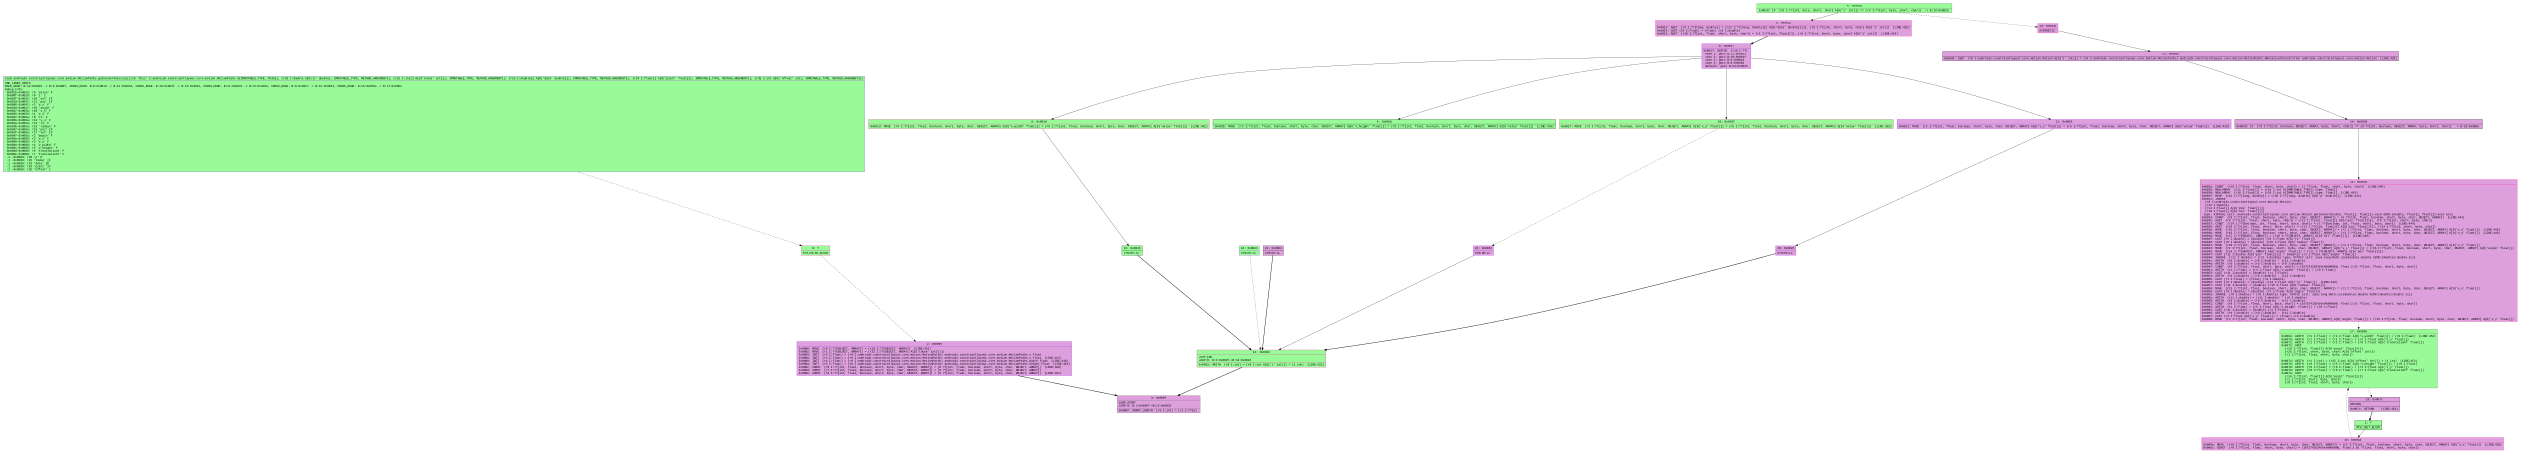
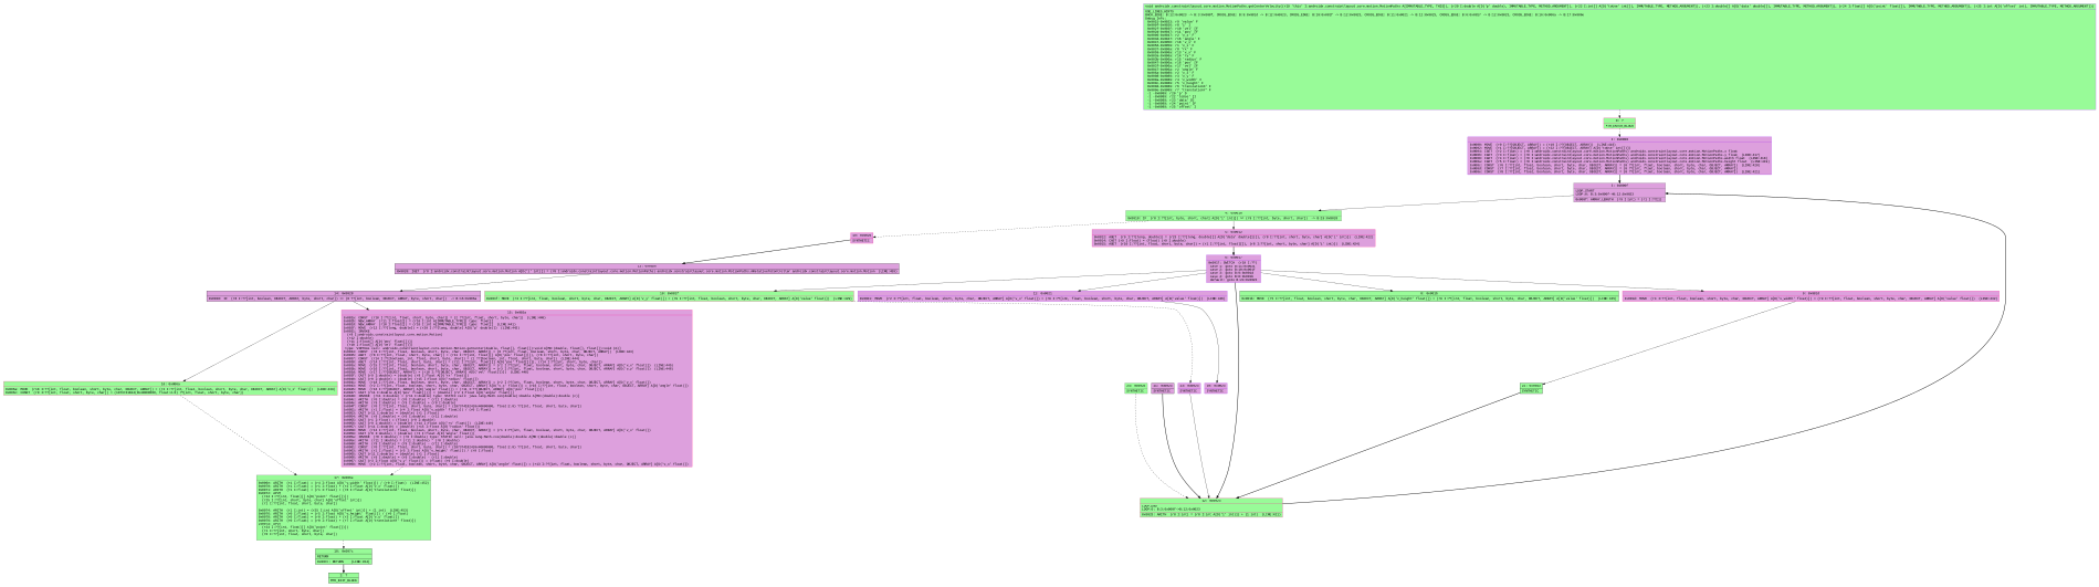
  digraph {
    fontname="Liberation Mono"
    node [color=deeppink fillcolor=plum fontname="Liberation Mono" shape=record style=filled]
    edge [fontname="Liberation Mono" style=solid]
    n1 [fillcolor=palegreen label="{0\:\ ?|MTH_ENTER_BLOCK\l}"]
    n2 [color=purple label="{2\:\ 0x0000|0x0000: MOVE  (r0 I:??[OBJECT, ARRAY]) = (r19 I:??[OBJECT, ARRAY])  (LINE:416)\l0x0002: MOVE  (r1 I:??[OBJECT, ARRAY]) = (r22 I:??[OBJECT, ARRAY] A[D('toUse' int[])]) \l0x0004: IGET  (r2 I:float) = (r0 I:androidx.constraintlayout.core.motion.MotionPaths) androidx.constraintlayout.core.motion.MotionPaths.x float \l0x0006: IGET  (r3 I:float) = (r0 I:androidx.constraintlayout.core.motion.MotionPaths) androidx.constraintlayout.core.motion.MotionPaths.y float  (LINE:417)\l0x0008: IGET  (r4 I:float) = (r0 I:androidx.constraintlayout.core.motion.MotionPaths) androidx.constraintlayout.core.motion.MotionPaths.width float  (LINE:418)\l0x000a: IGET  (r5 I:float) = (r0 I:androidx.constraintlayout.core.motion.MotionPaths) androidx.constraintlayout.core.motion.MotionPaths.height float  (LINE:419)\l0x000c: CONST  (r6 I:??[int, float, boolean, short, byte, char, OBJECT, ARRAY]) = (0 ??[int, float, boolean, short, byte, char, OBJECT, ARRAY])  (LINE:420)\l0x000d: CONST  (r7 I:??[int, float, boolean, short, byte, char, OBJECT, ARRAY]) = (0 ??[int, float, boolean, short, byte, char, OBJECT, ARRAY]) \l0x000e: CONST  (r8 I:??[int, float, boolean, short, byte, char, OBJECT, ARRAY]) = (0 ??[int, float, boolean, short, byte, char, OBJECT, ARRAY])  (LINE:421)\l}"]
    n3 [color=gray40 label="{3\:\ 0x000f|LOOP_START\lLOOP:0: B:3:0x000f\-\>B:12:0x0023\l|0x000f: ARRAY_LENGTH  (r9 I:int) = (r1 I:??[]) \l}"]
    n4 [color=gray40 fillcolor=palegreen label="{4\:\ 0x0010|0x0010: IF  (r8 I:??[int, byte, short, char] A[D('i' int)]) \>= (r9 I:??[int, byte, short, char])  \-\> B:19:0x0026 \l}"]
    n5 [label="{5\:\ 0x0012|0x0012: AGET  (r9 I:??[long, double]) = (r23 I:??[long, double][] A[D('data' double[])]), (r8 I:??[int, short, byte, char] A[D('i' int)])  (LINE:422)\l0x0014: CAST (r9 I:float) = (float) (r9 I:double) \l0x0015: AGET  (r10 I:??[int, float, short, byte, char]) = (r1 I:??[int, float][]), (r8 I:??[int, short, byte, char] A[D('i' int)])  (LINE:424)\l}"]
    n6 [label="{19\:\ 0x0026|SYNTHETIC\l}"]
    n7 [color=purple label="{6\:\ 0x0017|0x0017: SWITCH  (r10 I:??)\l case 1: goto B:11:0x0021\l case 2: goto B:10:0x001f\l case 3: goto B:9:0x001d\l case 4: goto B:8:0x001b\l default: goto B:24:0x0023 \l}"]
    n8 [color=black label="{13\:\ 0x0026|0x0026: IGET  (r8 I:androidx.constraintlayout.core.motion.Motion A[D('i' int)]) = (r0 I:androidx.constraintlayout.core.motion.MotionPaths) androidx.constraintlayout.core.motion.MotionPaths.mRelativeToController androidx.constraintlayout.core.motion.Motion  (LINE:439)\l}"]
    n9 [color=black fillcolor=palegreen label="{8\:\ 0x001b|0x001b: MOVE  (r5 I:??[int, float, boolean, short, byte, char, OBJECT, ARRAY] A[D('v_height' float)]) = (r9 I:??[int, float, boolean, short, byte, char, OBJECT, ARRAY] A[D('value' float)])  (LINE:435)\l}"]
-   n10 [fillcolor=palegreen label="{9\:\ 0x001d|0x001d: MOVE  (r4 I:??[int, float, boolean, short, byte, char, OBJECT, ARRAY] A[D('v_width' float)]) = (r9 I:??[int, float, boolean, short, byte, char, OBJECT, ARRAY] A[D('value' float)])  (LINE:432)\l}"]
+   n10 [label="{9\:\ 0x001d|0x001d: MOVE  (r4 I:??[int, float, boolean, short, byte, char, OBJECT, ARRAY] A[D('v_width' float)]) = (r9 I:??[int, float, boolean, short, byte, char, OBJECT, ARRAY] A[D('value' float)])  (LINE:432)\l}"]
    n11 [fillcolor=palegreen label="{10\:\ 0x001f|0x001f: MOVE  (r3 I:??[int, float, boolean, short, byte, char, OBJECT, ARRAY] A[D('v_y' float)]) = (r9 I:??[int, float, boolean, short, byte, char, OBJECT, ARRAY] A[D('value' float)])  (LINE:429)\l}"]
    n12 [color=purple label="{11\:\ 0x0021|0x0021: MOVE  (r2 I:??[int, float, boolean, short, byte, char, OBJECT, ARRAY] A[D('v_x' float)]) = (r9 I:??[int, float, boolean, short, byte, char, OBJECT, ARRAY] A[D('value' float)])  (LINE:426)\l}"]
    n13 [color=black fillcolor=palegreen label="{22\:\ 0x0023|SYNTHETIC\l}"]
    n14 [color=purple label="{23\:\ 0x0023|SYNTHETIC\l}"]
    n15 [color=purple label="{20\:\ 0x0023|SYNTHETIC\l}"]
-   n16 [color=purple fillcolor=palegreen label="{24\:\ 0x0023|SYNTHETIC\l}"]
+   n16 [color=gray40 fillcolor=palegreen label="{24\:\ 0x0023|SYNTHETIC\l}"]
    n17 [fillcolor=palegreen label="{12\:\ 0x0023|LOOP_END\lLOOP:0: B:3:0x000f\-\>B:12:0x0023\l|0x0023: ARITH  (r8 I:int) = (r8 I:int A[D('i' int)]) + (1 int)  (LINE:421)\l}"]
    n18 [color=black label="{21\:\ 0x0023|SYNTHETIC\l}"]
    n19 [color=black label="{14\:\ 0x0028|0x0028: IF  (r8 I:??[int, boolean, OBJECT, ARRAY, byte, short, char]) == (0 ??[int, boolean, OBJECT, ARRAY, byte, short, char])  \-\> B:16:0x006a \l}"]
    n20 [label="{15\:\ 0x002a|0x002a: CONST  (r10 I:??[int, float, short, byte, char]) = (2 ??[int, float, short, byte, char])  (LINE:440)\l0x002b: NEW_ARRAY  (r11 I:float[]) = (r10 I:int A[IMMUTABLE_TYPE]) type: float[] \l0x002d: NEW_ARRAY  (r10 I:float[]) = (r10 I:int A[IMMUTABLE_TYPE]) type: float[]  (LINE:441)\l0x002f: MOVE  (r12 I:??[long, double]) = (r20 I:??[long, double] A[D('p' double)])  (LINE:442)\l0x0031: INVOKE  \l  (r8 I:androidx.constraintlayout.core.motion.Motion)\l  (r12 I:double)\l  (r11 I:float[] A[D('pos' float[])])\l  (r10 I:float[] A[D('vel' float[])])\l type: VIRTUAL call: androidx.constraintlayout.core.motion.Motion.getCenter(double, float[], float[]):void A[MD:(double, float[], float[]):void (m)]\l0x0034: CONST  (r8 I:??[int, float, boolean, short, byte, char, OBJECT, ARRAY]) = (0 ??[int, float, boolean, short, byte, char, OBJECT, ARRAY])  (LINE:443)\l0x0035: AGET  (r8 I:??[int, float, short, byte, char]) = (r11 I:??[int, float][] A[D('pos' float[])]), (r8 I:??[int, short, byte, char]) \l0x0037: CONST  (r14 I:??[boolean, int, float, short, byte, char]) = (1 ??[boolean, int, float, short, byte, char])  (LINE:444)\l0x0038: AGET  (r14 I:??[int, float, short, byte, char]) = (r11 I:??[int, float][] A[D('pos' float[])]), (r14 I:??[int, short, byte, char]) \l0x003a: MOVE  (r15 I:??[int, float, boolean, short, byte, char, OBJECT, ARRAY]) = (r2 I:??[int, float, boolean, short, byte, char, OBJECT, ARRAY] A[D('v_x' float)])  (LINE:445)\l0x003b: MOVE  (r16 I:??[int, float, boolean, short, byte, char, OBJECT, ARRAY]) = (r3 I:??[int, float, boolean, short, byte, char, OBJECT, ARRAY] A[D('v_y' float)])  (LINE:446)\l0x003d: MOVE  (r17 I:??[OBJECT, ARRAY]) = (r10 I:??[OBJECT, ARRAY] A[D('vel' float[])])  (LINE:448)\l0x003f: CAST (r9 I:double) = (double) (r8 I:float A[D('rx' float)]) \l0x0040: CAST (r0 I:double) = (double) (r15 I:float A[D('radius' float)]) \l0x0041: MOVE  (r18 I:??[int, float, boolean, short, byte, char, OBJECT, ARRAY]) = (r2 I:??[int, float, boolean, short, byte, char, OBJECT, ARRAY] A[D('v_x' float)]) \l0x0043: MOVE  (r2 I:??[int, float, boolean, short, byte, char, OBJECT, ARRAY] A[D('v_x' float)]) = (r16 I:??[int, float, boolean, short, byte, char, OBJECT, ARRAY] A[D('angle' float)]) \l0x0045: MOVE  (r16 I:??[OBJECT, ARRAY] A[D('angle' float)]) = (r11 I:??[OBJECT, ARRAY] A[D('pos' float[])]) \l0x0047: CAST (r11 I:double A[D('pos' float[])]) = (double) (r2 I:float A[D('angle' float)]) \l0x0048: INVOKE  (r11 I:double) = (r11 I:double) type: STATIC call: java.lang.Math.sin(double):double A[MD:(double):double (c)]\l0x004c: ARITH  (r0 I:double) = (r0 I:double) * (r11 I:double) \l0x004e: ARITH  (r9 I:double) = (r9 I:double) + (r0 I:double) \l0x004f: CONST  (r0 I:??[int, float, short, byte, char]) = (1073741824(0x40000000, float:2.0) ??[int, float, short, byte, char]) \l0x0051: ARITH  (r1 I:float) = (r4 I:float A[D('v_width' float)]) \/ (r0 I:float) \l0x0053: CAST (r11 I:double) = (double) (r1 I:float) \l0x0054: ARITH  (r9 I:double) = (r9 I:double) \- (r11 I:double) \l0x0055: CAST (r1 I:float) = (float) (r9 I:double) \l0x0056: CAST (r9 I:double) = (double) (r14 I:float A[D('ry' float)])  (LINE:449)\l0x0057: CAST (r11 I:double) = (double) (r15 I:float A[D('radius' float)]) \l0x0058: MOVE  (r13 I:??[int, float, boolean, short, byte, char, OBJECT, ARRAY]) = (r1 I:??[int, float, boolean, short, byte, char, OBJECT, ARRAY] A[D('v_x' float)]) \l0x0059: CAST (r0 I:double) = (double) (r2 I:float A[D('angle' float)]) \l0x005a: INVOKE  (r0 I:double) = (r0 I:double) type: STATIC call: java.lang.Math.cos(double):double A[MD:(double):double (c)]\l0x005e: ARITH  (r11 I:double) = (r11 I:double) * (r0 I:double) \l0x0060: ARITH  (r9 I:double) = (r9 I:double) \- (r11 I:double) \l0x0061: CONST  (r0 I:??[int, float, short, byte, char]) = (1073741824(0x40000000, float:2.0) ??[int, float, short, byte, char]) \l0x0063: ARITH  (r1 I:float) = (r5 I:float A[D('v_height' float)]) \/ (r0 I:float) \l0x0065: CAST (r11 I:double) = (double) (r1 I:float) \l0x0066: ARITH  (r9 I:double) = (r9 I:double) \- (r11 I:double) \l0x0067: CAST (r3 I:float A[D('v_y' float)]) = (float) (r9 I:double) \l0x0068: MOVE  (r2 I:??[int, float, boolean, short, byte, char, OBJECT, ARRAY] A[D('angle' float)]) = (r13 I:??[int, float, boolean, short, byte, char, OBJECT, ARRAY] A[D('v_x' float)]) \l}"]
-   n21 [label="{16\:\ 0x006a|0x006a: MOVE  (r18 I:??[int, float, boolean, short, byte, char, OBJECT, ARRAY]) = (r2 I:??[int, float, boolean, short, byte, char, OBJECT, ARRAY] A[D('v_x' float)])  (LINE:439)\l0x006c: CONST  (r0 I:??[int, float, short, byte, char]) = (1073741824(0x40000000, float:2.0) ??[int, float, short, byte, char]) \l}"]
+   n21 [fillcolor=palegreen label="{16\:\ 0x006a|0x006a: MOVE  (r18 I:??[int, float, boolean, short, byte, char, OBJECT, ARRAY]) = (r2 I:??[int, float, boolean, short, byte, char, OBJECT, ARRAY] A[D('v_x' float)])  (LINE:439)\l0x006c: CONST  (r0 I:??[int, float, short, byte, char]) = (1073741824(0x40000000, float:2.0) ??[int, float, short, byte, char]) \l}"]
    n22 [color=gray40 fillcolor=palegreen label="{17\:\ 0x006e|0x006e: ARITH  (r1 I:float) = (r4 I:float A[D('v_width' float)]) \/ (r0 I:float)  (LINE:452)\l0x0070: ARITH  (r1 I:float) = (r1 I:float) + (r2 I:float A[D('v_x' float)]) \l0x0071: ARITH  (r1 I:float) = (r1 I:float) + (r6 I:float A[D('translationX' float)]) \l0x0072: APUT  \l  (r24 I:??[int, float][] A[D('point' float[])])\l  (r25 I:??[int, short, byte, char] A[D('offset' int)])\l  (r1 I:??[int, float, short, byte, char])\l \l0x0074: ARITH  (r1 I:int) = (r25 I:int A[D('offset' int)]) + (1 int)  (LINE:453)\l0x0076: ARITH  (r0 I:float) = (r5 I:float A[D('v_height' float)]) \/ (r0 I:float) \l0x0078: ARITH  (r0 I:float) = (r0 I:float) + (r3 I:float A[D('v_y' float)]) \l0x0079: ARITH  (r0 I:float) = (r0 I:float) + (r7 I:float A[D('translationY' float)]) \l2x007a: APUT  \l  (r24 I:??[int, float][] A[D('point' float[])])\l  (r1 I:??[int, short, byte, char])\l  (r0 I:??[int, float, short, byte, char])\l \l}"]
-   n23 [color=black label="{18\:\ 0x007c|RETURN\l|0x007c: RETURN    (LINE:454)\l}"]
-   n24 [color=black fillcolor=palegreen label="{1\:\ ?|MTH_IGET_BLOCK\l}"]
+   n23 [color=black fillcolor=palegreen label="{18\:\ 0x007c|RETURN\l|0x007c: RETURN    (LINE:454)\l}"]
+   n24 [color=black fillcolor=palegreen label="{1\:\ ?|MTH_EXIT_BLOCK\l}"]
    n25 [color=purple fillcolor=palegreen label="{void androidx.constraintlayout.core.motion.MotionPaths.getCenterVelocity((r19 'this' I:androidx.constraintlayout.core.motion.MotionPaths A[IMMUTABLE_TYPE, THIS]), (r20 I:double A[D('p' double), IMMUTABLE_TYPE, METHOD_ARGUMENT]), (r22 I:int[] A[D('toUse' int[]), IMMUTABLE_TYPE, METHOD_ARGUMENT]), (r23 I:double[] A[D('data' double[]), IMMUTABLE_TYPE, METHOD_ARGUMENT]), (r24 I:float[] A[D('point' float[]), IMMUTABLE_TYPE, METHOD_ARGUMENT]), (r25 I:int A[D('offset' int), IMMUTABLE_TYPE, METHOD_ARGUMENT]))  | USE_LINES_HINTS\lBACK_EDGE: B:12:0x0023 \-\> B:3:0x000f, CROSS_EDGE: B:9:0x001d \-\> B:12:0x0023, CROSS_EDGE: B:10:0x001f \-\> B:12:0x0023, CROSS_EDGE: B:11:0x0021 \-\> B:12:0x0023, CROSS_EDGE: B:6:0x0017 \-\> B:12:0x0023, CROSS_EDGE: B:16:0x006a \-\> B:17:0x006e\lDebug Info:\l  0x0015\-0x0023: r9 'value' F\l  0x000f\-0x0026: r8 'i' I\l  0x002f\-0x003f: r10 'vel' [F\l  0x002d\-0x0047: r11 'pos' [F\l  0x0006\-0x0047: r2 'v_x' F\l  0x003d\-0x0047: r16 'angle' F\l  0x0047\-0x0056: r18 'v_x' F\l  0x0056\-0x0059: r1 'v_x' F\l  0x0037\-0x006a: r8 'rx' F\l  0x0059\-0x006a: r13 'v_x' F\l  0x003a\-0x006a: r14 'ry' F\l  0x003b\-0x006a: r15 'radius' F\l  0x0047\-0x006a: r16 'pos' [F\l  0x003f\-0x006a: r17 'vel' [F\l  0x0047\-0x006a: r2 'angle' F\l  0x006a\-0x0089: r2 'v_x' F\l  0x0008\-0x0089: r3 'v_y' F\l  0x000a\-0x0089: r4 'v_width' F\l  0x000c\-0x0089: r5 'v_height' F\l  0x000d\-0x0089: r6 'translationX' F\l  0x000e\-0x0089: r7 'translationY' F\l  \-1 \-0x0089: r20 'p' D\l  \-1 \-0x0089: r22 'toUse' [I\l  \-1 \-0x0089: r23 'data' [D\l  \-1 \-0x0089: r24 'point' [F\l  \-1 \-0x0089: r25 'offset' I\l}"]
    n1 -> n2 [style=dashed]
    n2 -> n3 [style=bold]
+   n3 -> n4
    n4 -> n5
    n4 -> n6 [style=dashed]
    n5 -> n7 [style=bold]
-   n6 -> n8
+   n6 -> n8 [style=bold]
    n7 -> n9
    n7 -> n10
    n7 -> n11
    n7 -> n12
    n8 -> n19
    n10 -> n13
    n11 -> n14 [style=dashed]
    n12 -> n15
    n13 -> n17 [style=bold]
    n14 -> n17
-   n15 -> n17 [style=bold]
+   n7 -> n17 [style=bold]
    n16 -> n17 [style=dashed]
    n17 -> n3 [style=bold]
    n18 -> n17 [style=bold]
    n19 -> n20
-   n24 -> n21
+   n19 -> n21
    n20 -> n22 [style=dashed]
    n21 -> n22 [style=dashed]
    n22 -> n23 [style=dashed]
    n23 -> n24 [style=bold]
    n25 -> n1 [style=dashed]
  }
